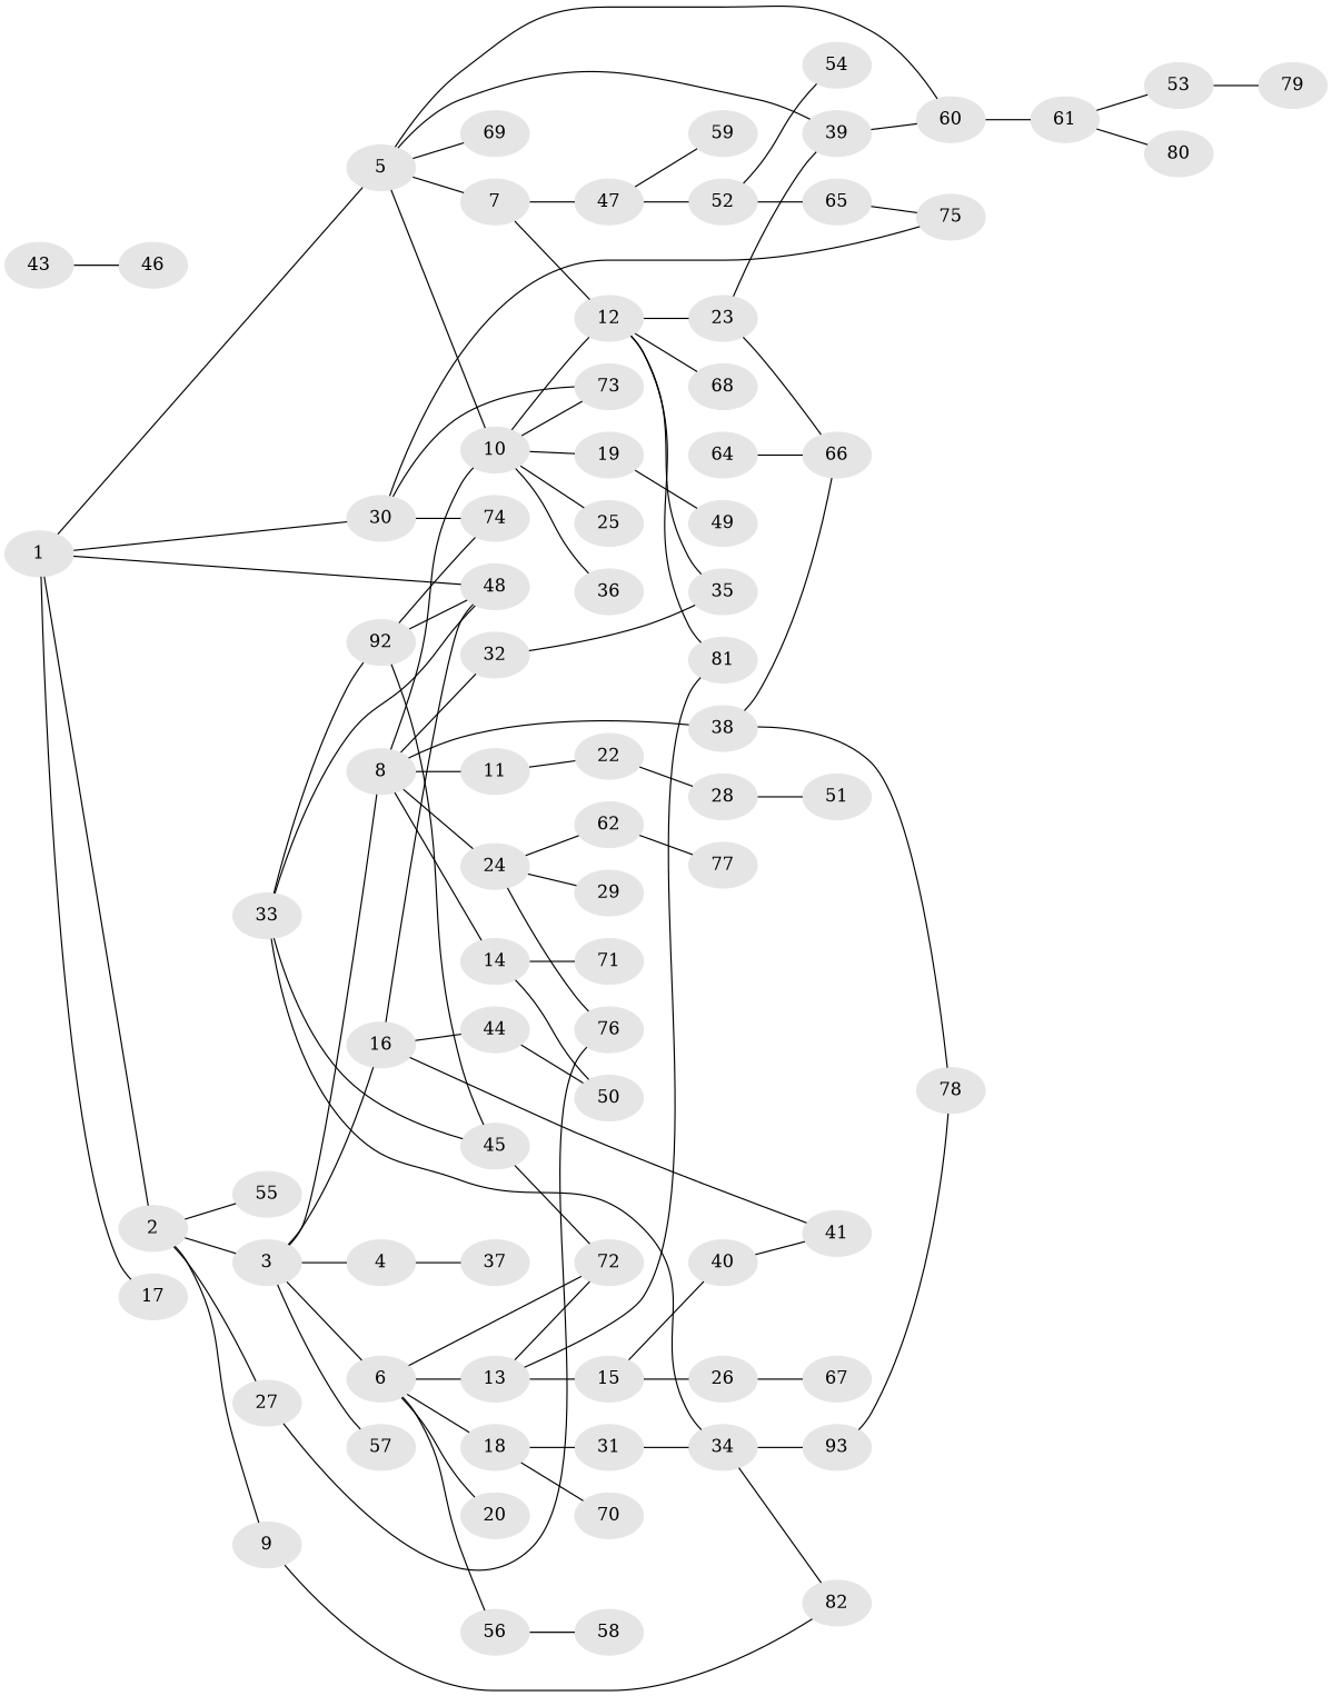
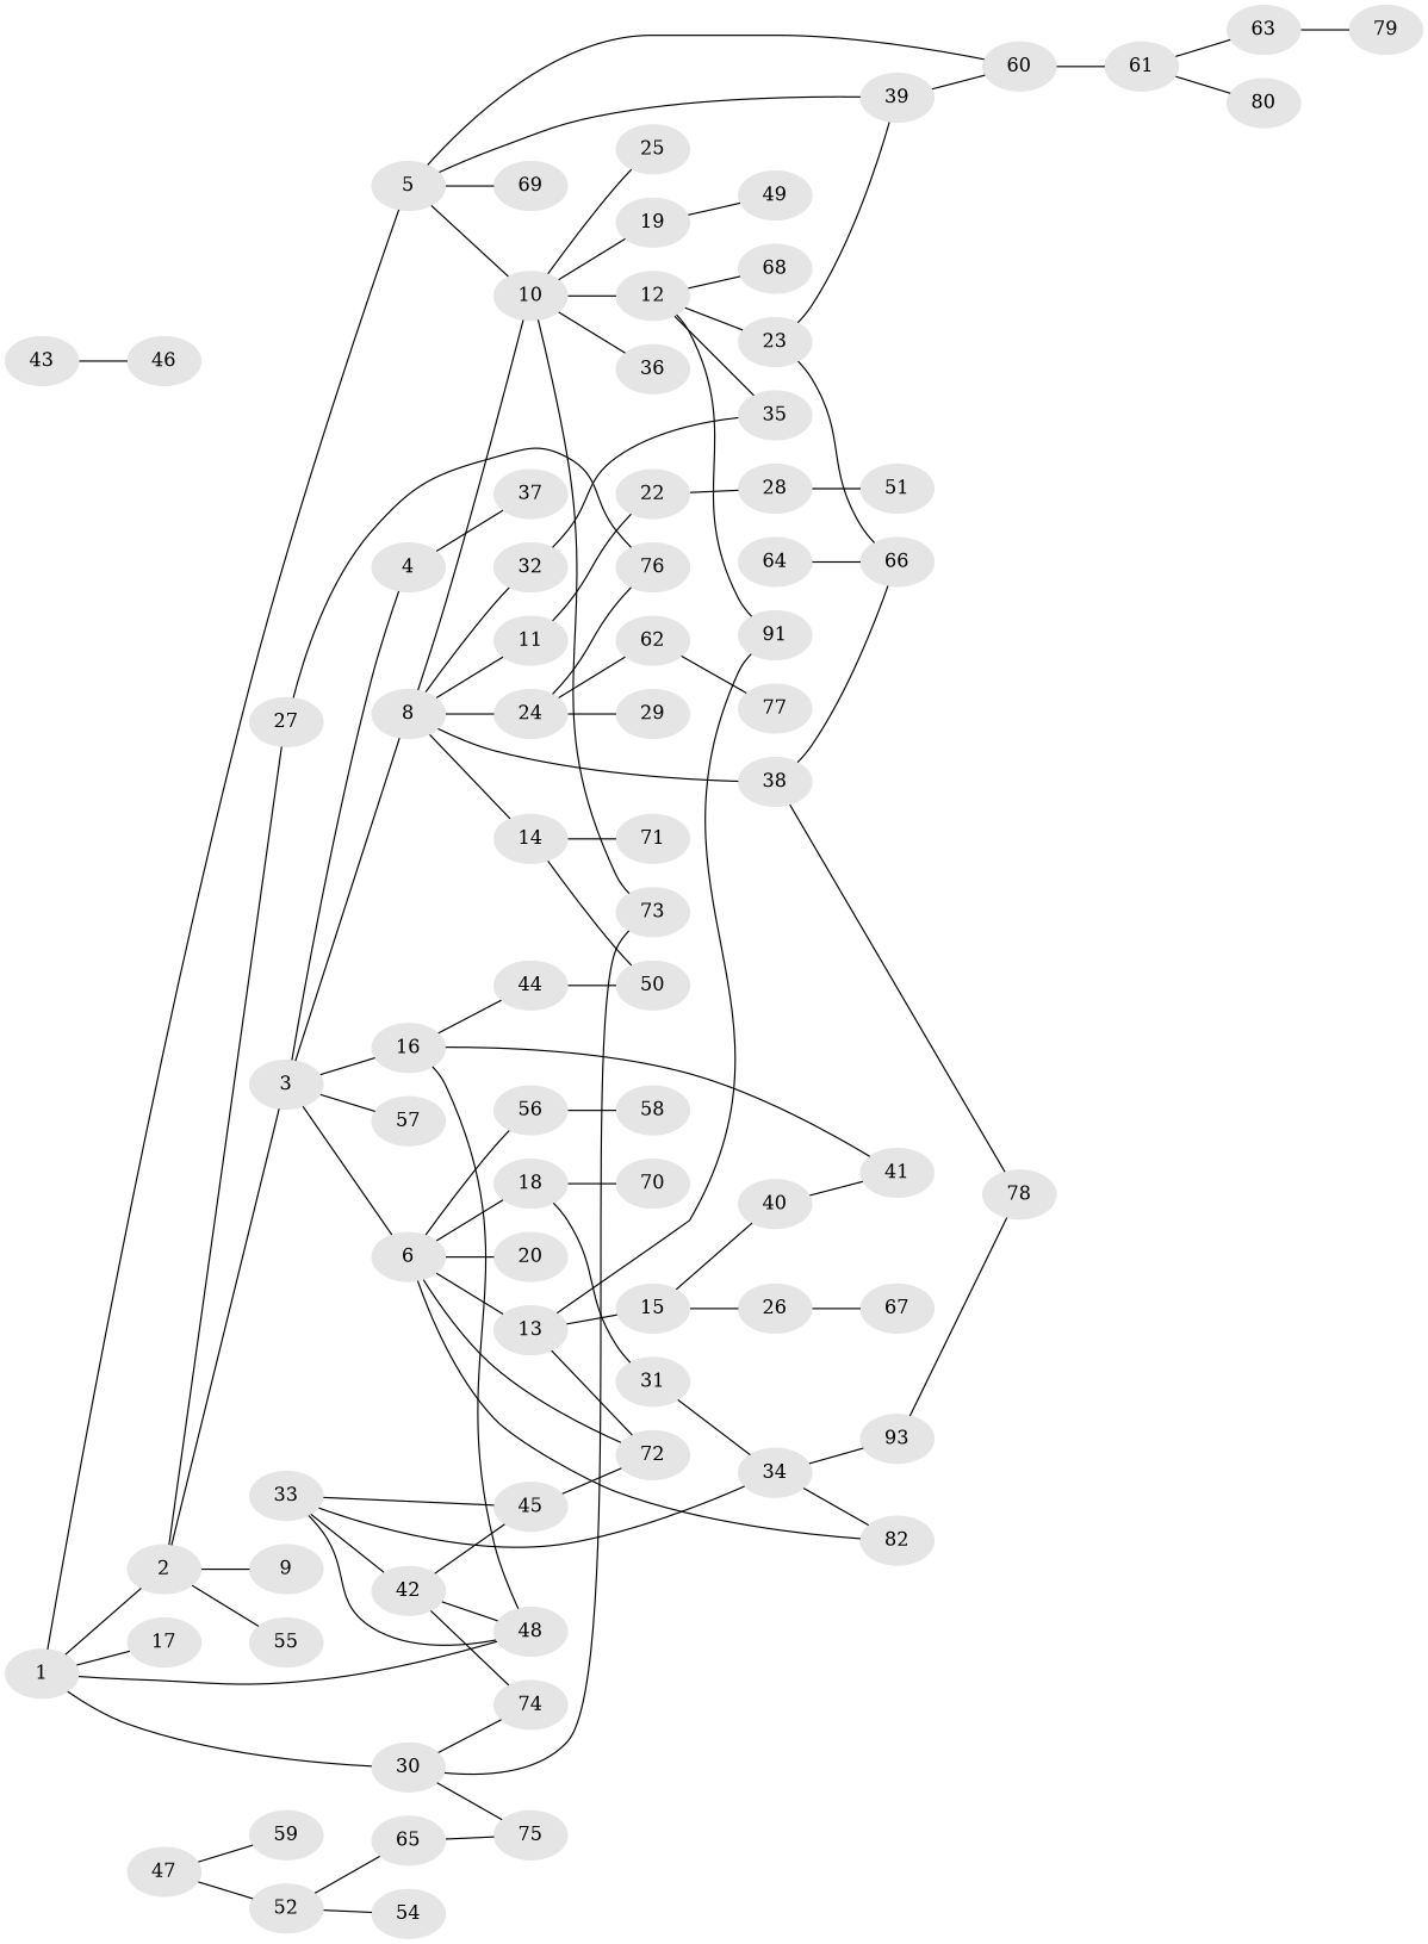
  graph {
    rankdir=LR
    node [color=gray90 style=filled]
    edge [weight=1.0]
    1
    2
    5
    17
    30
    48
    3
    9
    27
    55
-   7
    10
    39
    60
    69
    73
    74
    75
    4
    6
    8
    16
    57
    82
    76
    37
    13
    18
    20
    56
    72
    11
    14
    24
    32
    38
    41
    44
    12
    47
    19
    25
    36
    61
-   81
+   81 [label=91]
    15
    31
    70
    33
    34
-   42 [label=92]
+   42
    45
    58
    23
    35
    68
    52
    59
    22
    50
    71
    29
    62
    66
    78
    49
    28
    26
    40
    67
    64
    43
    46
    51
    77
    n76 [label=93]
    54
    65
-   63 [label=53]
+   63
    80
    79
    1 -- 2
    1 -- 5
    1 -- 17
    1 -- 30 [weight=2.0]
    1 -- 48
    2 -- 3
    2 -- 9
    2 -- 27
    2 -- 55
-   5 -- 7
    5 -- 10
    5 -- 39
    5 -- 60
    5 -- 69
    30 -- 73
    30 -- 74
    30 -- 75
    3 -- 4
    3 -- 6
    3 -- 8
    3 -- 16
    3 -- 57
-   9 -- 82
+   6 -- 82
    27 -- 76
-   7 -- 12
-   7 -- 47
    10 -- 73
    10 -- 12
    10 -- 19
    10 -- 25
    10 -- 36
    39 -- 60
    60 -- 61
    4 -- 37
    6 -- 13
    6 -- 18
    6 -- 20
    6 -- 56
    6 -- 72
    8 -- 10
    8 -- 11
    8 -- 14
    8 -- 24
    8 -- 32
    8 -- 38
    16 -- 48
    16 -- 41
    16 -- 44
    13 -- 72
    13 -- 81
    13 -- 15
    18 -- 31
    18 -- 70
    56 -- 58
    11 -- 22
    14 -- 50
    14 -- 71
    24 -- 76
    24 -- 29
    24 -- 62
    32 -- 35
    38 -- 66
    38 -- 78
    44 -- 50
    12 -- 81
    12 -- 23
    12 -- 35
    12 -- 68
    47 -- 52
    47 -- 59
    19 -- 49
    61 -- 63
    61 -- 80
    15 -- 26
    15 -- 40
    31 -- 34
    33 -- 48
    33 -- 34
    33 -- 42
    33 -- 45
    34 -- 82
    34 -- n76
    42 -- 48
    42 -- 74
    42 -- 45
    45 -- 72
    23 -- 39
    23 -- 66
    52 -- 54
    52 -- 65
    22 -- 28
    62 -- 77
    28 -- 51
    26 -- 67
    40 -- 41
    64 -- 66
    43 -- 46
    n76 -- 78
    65 -- 75
    63 -- 79
  }
